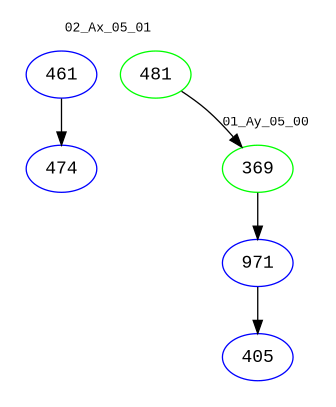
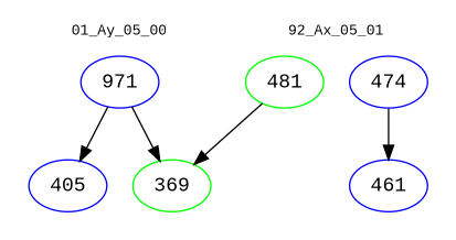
  digraph {
    fontname="Liberation Mono"
    node [color=blue fontname="Liberation Mono"]
    edge [color=black fontname="Liberation Mono"]
    n1 [color=green label=369]
    n2 [label=971]
    n3 [label=405]
    n4 [color=green label=481]
    n5 [label=461]
    n6 [label=474]
    subgraph cluster_1 {
      color=white
      fontsize=10
      label="01_Ay_05_00"
      n1
      n2
      n3
    }
    subgraph cluster_2 {
      color=white
      fontsize=10
-     label="02_Ax_05_01"
+     label="92_Ax_05_01"
      n4
      n5
      n6
    }
-   n1 -> n2
+   n2 -> n1
    n2 -> n3
    n4 -> n1
-   n5 -> n6
+   n6 -> n5
  }
